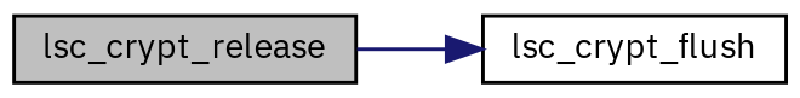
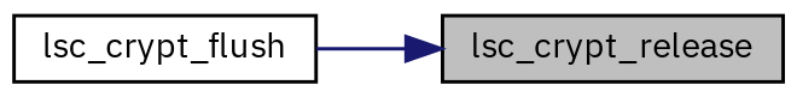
  digraph {
    rankdir=LR
    fontname="IBM Plex Sans"
    node [color=black fontname="IBM Plex Sans" fontsize=10 shape=record]
    n1 [fillcolor=grey75 fontcolor=black height=0.2 label=lsc_crypt_release style=filled width=0.4]
    n2 [height=0.2 label=lsc_crypt_flush width=0.4]
-   n1 -> n2 [color=midnightblue fontname="IBM Plex Sans" fontsize=10 labelfontname=FreeSans labelfontsize=10 style=solid]
+   n2 -> n1 [color=midnightblue fontname="IBM Plex Sans" fontsize=10 labelfontname=FreeSans labelfontsize=10 style=solid]
  }
